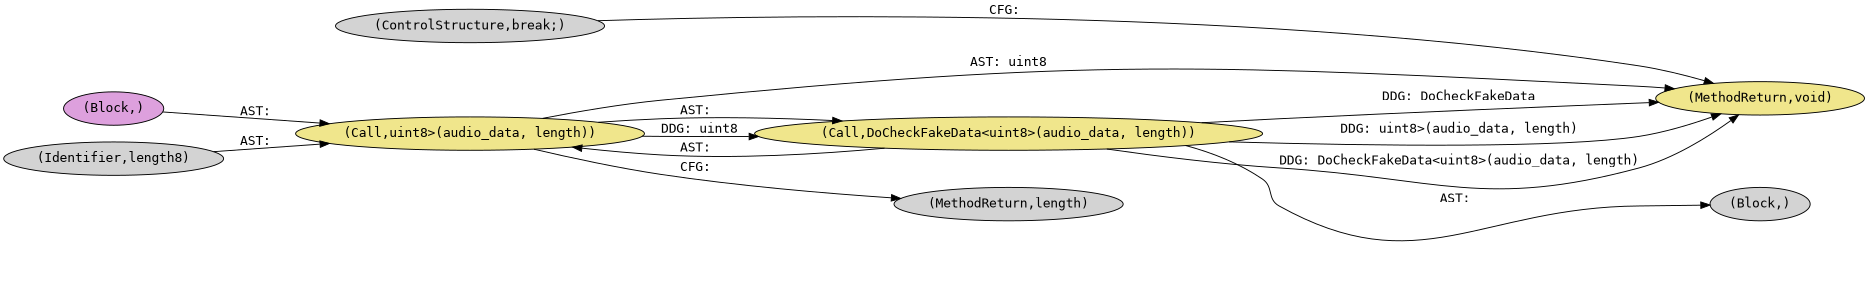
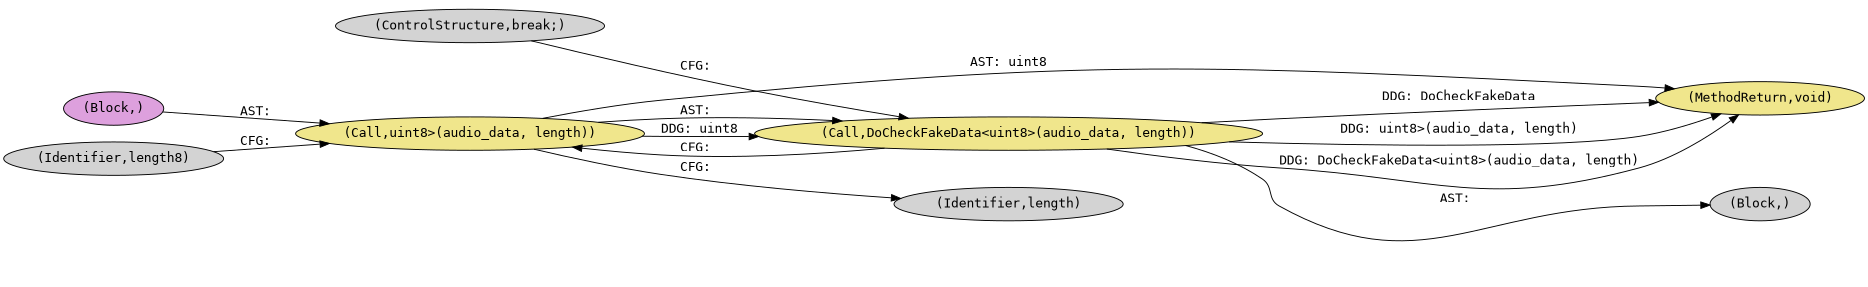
  digraph {
    fontname="DejaVu Sans Mono"
    rankdir=LR
    node [fillcolor=lightgrey fontname="DejaVu Sans Mono" style=filled]
    edge [fontname="DejaVu Sans Mono"]
    n1 [fillcolor=khaki label="(Call,uint8>(audio_data, length))"]
    n2 [fillcolor=khaki label="(Call,DoCheckFakeData<uint8>(audio_data, length))"]
    n3 [fillcolor=khaki label="(MethodReturn,void)"]
-   n4 [label="(MethodReturn,length)"]
+   n4 [label="(Identifier,length)"]
    n5 [label="(Block,)"]
    n6 [fillcolor=plum label="(Block,)"]
    n7 [label="(Identifier,length8)"]
    n8 [label="(ControlStructure,break;)"]
    n1 -> n2 [label="AST: "]
    n1 -> n2 [label="DDG: uint8"]
    n1 -> n3 [label="AST: uint8"]
    n1 -> n4 [label="CFG: "]
-   n2 -> n1 [label="AST: "]
+   n2 -> n1 [label="CFG: "]
    n2 -> n3 [label="DDG: DoCheckFakeData<uint8>(audio_data, length)"]
    n2 -> n3 [label="DDG: DoCheckFakeData"]
    n2 -> n3 [label="DDG: uint8>(audio_data, length)"]
    n2 -> n5 [label="AST: "]
    n6 -> n1 [label="AST: "]
-   n7 -> n1 [label="AST: "]
-   n8 -> n3 [label="CFG: "]
+   n7 -> n1 [label="CFG: "]
+   n8 -> n2 [label="CFG: "]
  }
